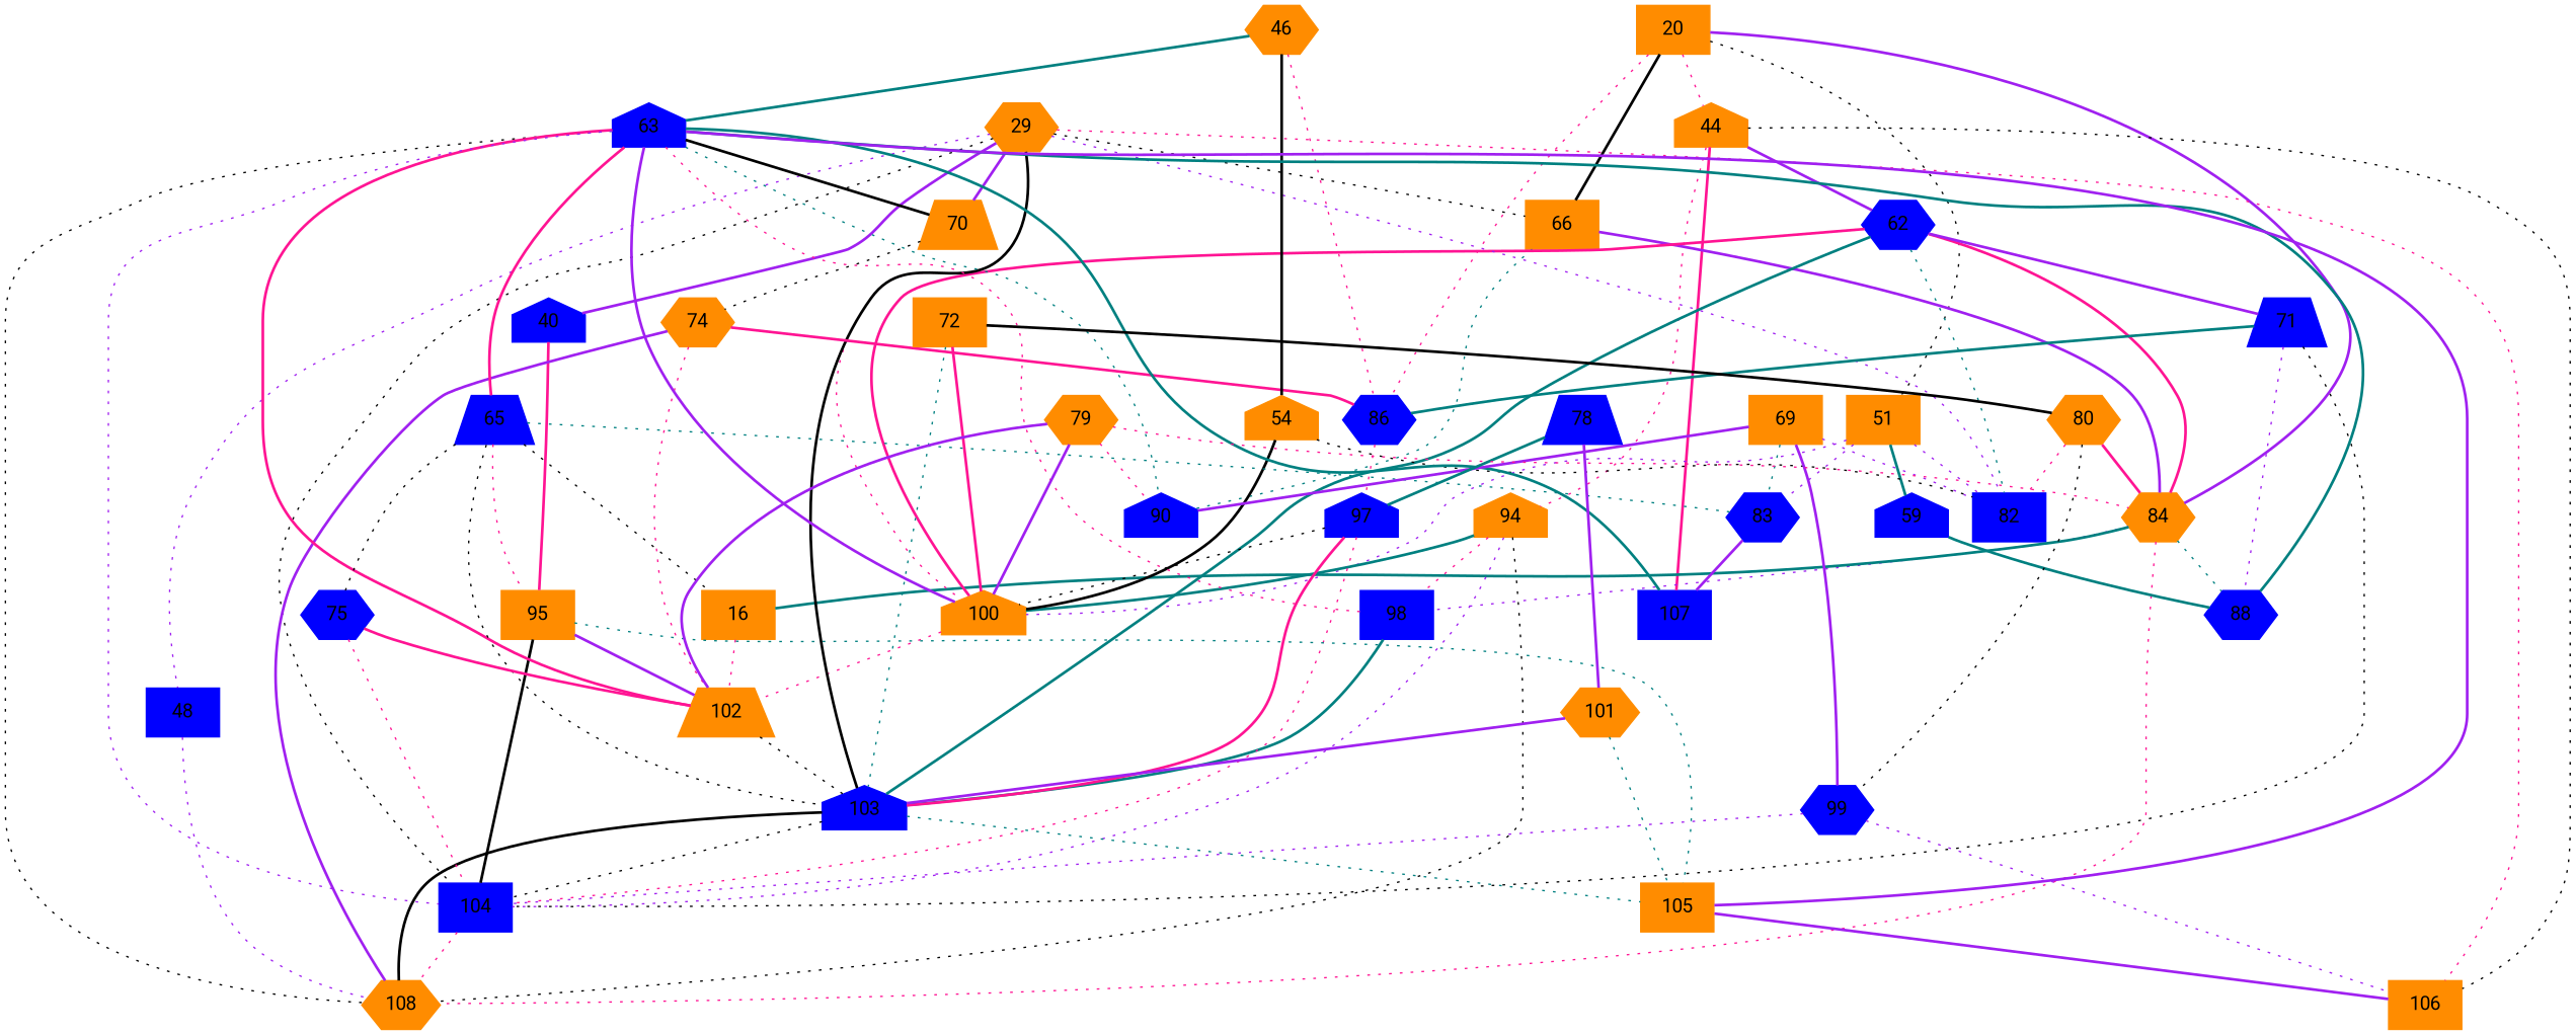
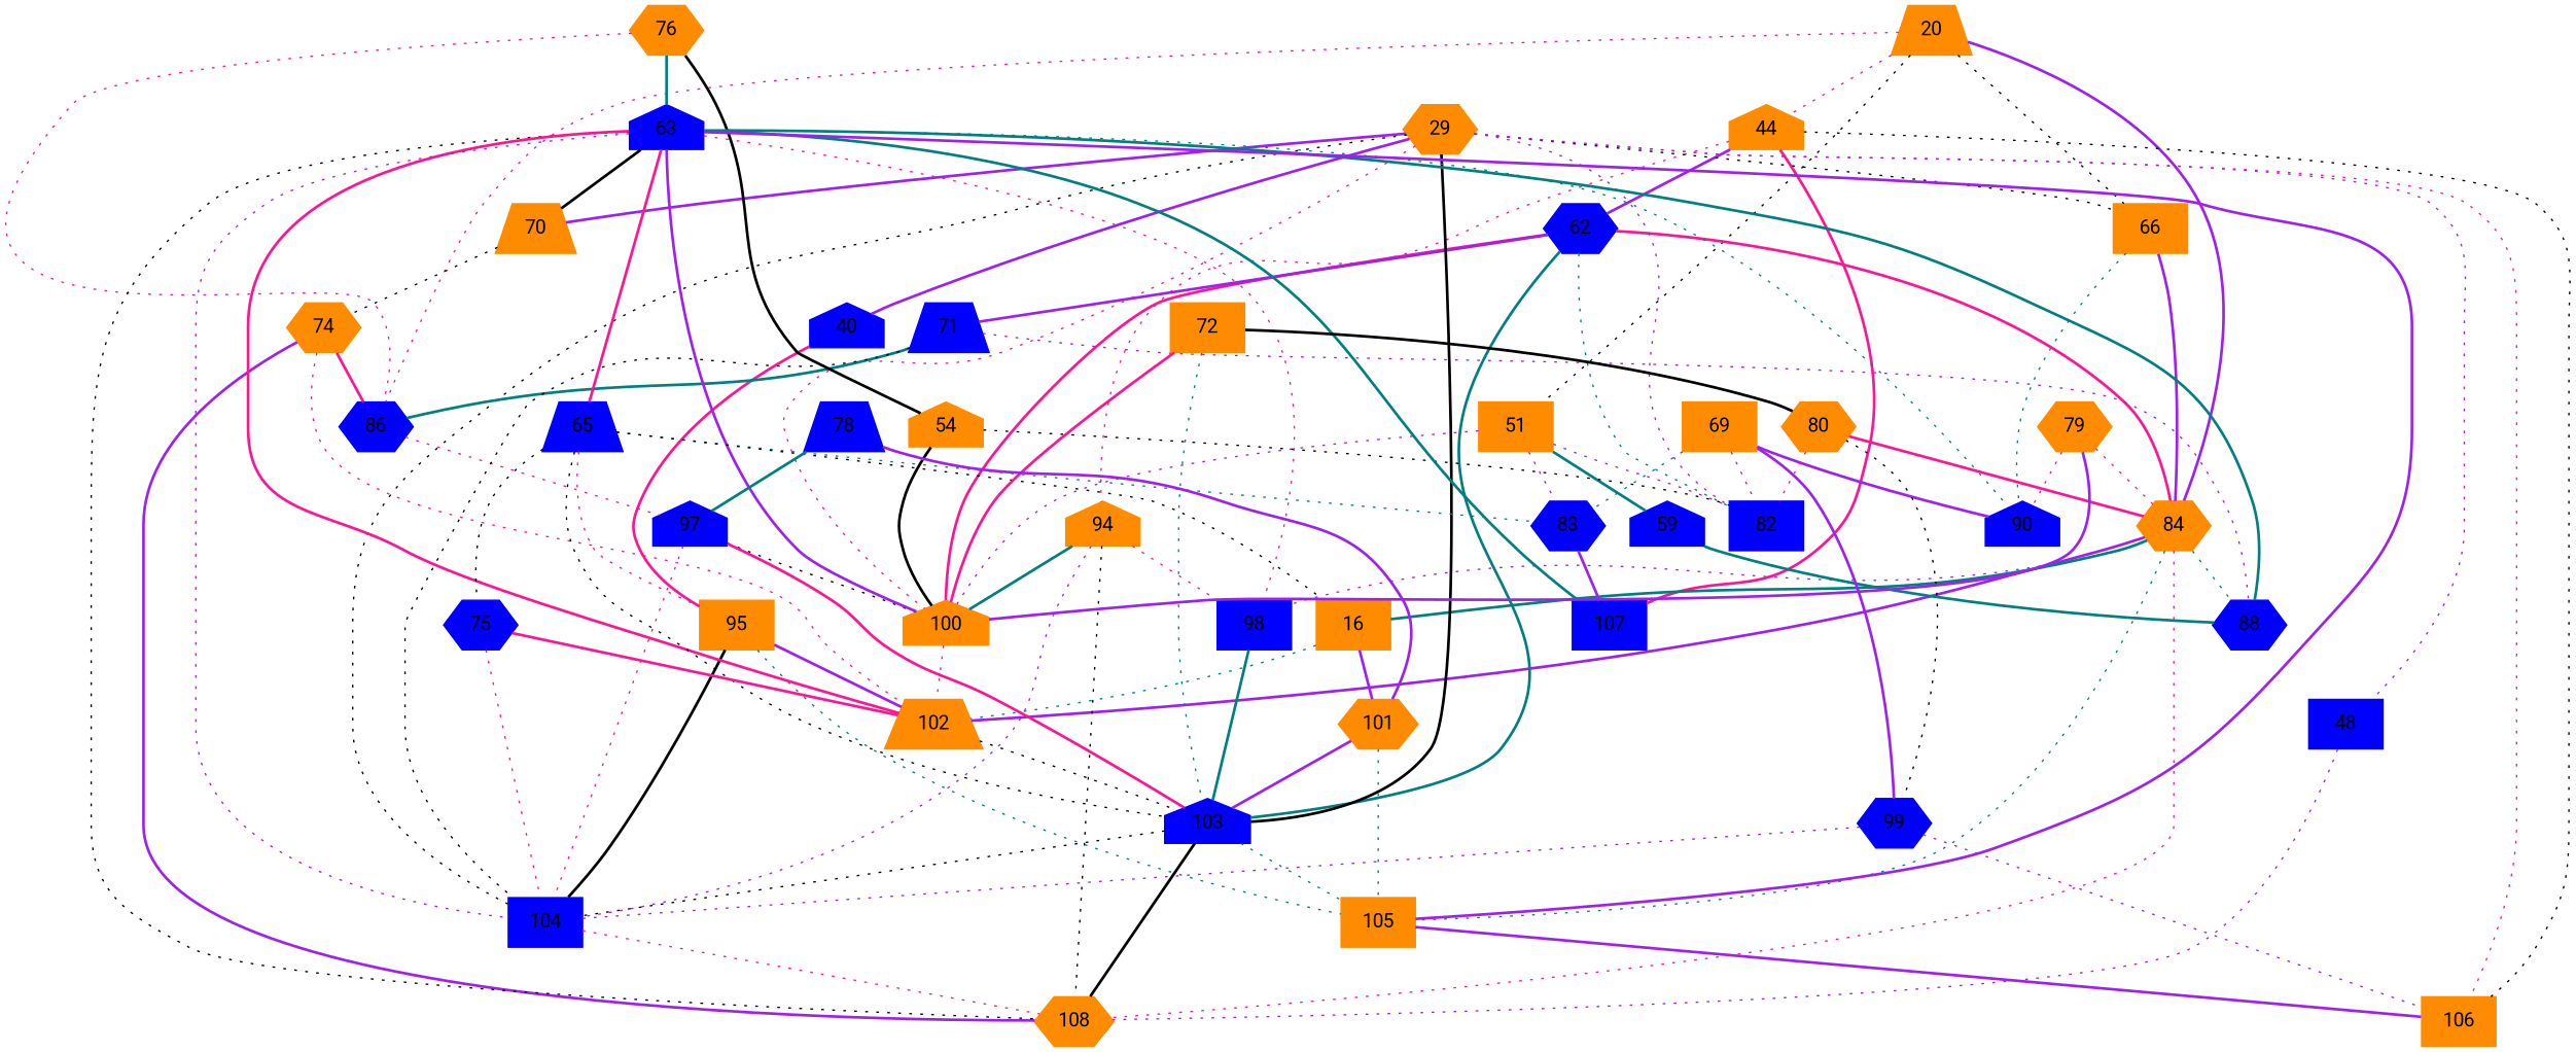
  graph {
    fontname=Roboto
    node [color=darkorange fontname=Roboto shape=box style=filled]
    edge [color=purple fontname=Roboto style=dotted]
-   20 [super="+19"]
+   20 [shape=trapezium super="+19"]
    44 [shape=house]
    51 [super="+28"]
    66
    84 [shape=hexagon super="+2+39+50"]
    86 [color=blue shape=hexagon]
    106 [super="+36+56"]
    62 [color=blue shape=hexagon]
    94 [shape=house super="+52"]
    107 [color=blue super="+17+55"]
    82 [color=blue super="+27"]
    100 [shape=house super="+43+57+81+91"]
    59 [color=blue shape=house]
    83 [color=blue shape=hexagon]
    90 [color=blue shape=house]
    108 [shape=hexagon super="+45+92"]
    88 [color=blue shape=hexagon]
    98 [color=blue super="+93+16+67"]
    102 [shape=trapezium super="+77+41"]
    105 [super="+7+38+18"]
    n21 [label=16]
    97 [color=blue shape=house super="+3"]
    29 [shape=hexagon super="+23"]
    40 [color=blue shape=house]
    48 [color=blue]
    70 [shape=trapezium]
    103 [color=blue shape=house super="+89+25+4+26+34+87"]
    104 [color=blue super="+12+14+76"]
    95 [super="+31+85"]
    74 [shape=hexagon]
    71 [color=blue shape=trapezium]
-   46 [shape=hexagon]
+   46 [shape=hexagon label=76]
    54 [shape=house]
    63 [color=blue shape=house super="+60+10+35"]
    65 [color=blue shape=trapezium super="+5"]
    75 [color=blue shape=hexagon]
    101 [shape=hexagon super="+53"]
    69
    99 [color=blue shape=hexagon super="+33"]
    72 [super="+8"]
    80 [shape=hexagon super="+68"]
    78 [color=blue shape=trapezium]
    79 [shape=hexagon]
    20 -- 44 [color=deeppink]
    20 -- 51 [color=black]
-   20 -- 66 [color=black style=bold weight=2]
+   20 -- 66 [color=black weight=2]
    20 -- 84 [style=bold]
    20 -- 86 [color=deeppink]
    44 -- 106 [color=black]
    44 -- 62 [style=bold]
    44 -- 94 [color=deeppink]
    44 -- 107 [color=deeppink style=bold]
    51 -- 82
    51 -- 100
    51 -- 59 [color=teal style=bold]
    51 -- 83
    66 -- 84 [style=bold]
    66 -- 90 [color=teal]
    84 -- 108 [color=deeppink]
    84 -- 88 [color=teal]
    84 -- 98 [weight=4]
-   79 -- 102 [style=bold]
+   84 -- 102 [style=bold]
+   84 -- 105 [color=teal weight=2]
    84 -- n21 [color=teal style=bold]
    86 -- 97 [color=deeppink]
    62 -- 84 [color=deeppink style=bold weight=2]
    62 -- 82 [color=teal]
    62 -- 100 [color=deeppink style=bold]
    62 -- 103 [color=teal style=bold weight=2]
    62 -- 71 [style=bold]
    94 -- 100 [color=teal style=bold weight=3]
    94 -- 108 [color=black weight=2]
    94 -- 98 [color=deeppink weight=2]
    94 -- 104
    100 -- 102 [color=deeppink weight=2]
    59 -- 88 [color=teal style=bold]
    83 -- 107 [style=bold]
    98 -- 103 [color=teal style=bold weight=2]
    102 -- 103 [color=black weight=4]
    105 -- 106 [style=bold]
-   n21 -- 102 [color=deeppink]
+   n21 -- 102 [color=teal]
+   n21 -- 101 [style=bold]
    97 -- 100 [color=black]
    97 -- 103 [color=deeppink style=bold]
    97 -- 104 [color=deeppink]
    29 -- 66 [color=black weight=2]
    29 -- 106 [color=deeppink]
    29 -- 82
    29 -- 100 [color=deeppink]
    29 -- 40 [style=bold]
    29 -- 48
    29 -- 70 [style=bold]
    29 -- 103 [color=black style=bold]
    29 -- 104 [color=black weight=3]
    40 -- 95 [color=deeppink style=bold]
    48 -- 108
    70 -- 74 [color=black]
    103 -- 108 [color=black style=bold weight=2]
    103 -- 105 [color=teal]
    103 -- 104 [color=black]
    104 -- 108 [color=deeppink]
    95 -- 102 [style=bold]
    95 -- 105 [color=teal weight=2]
    95 -- 104 [color=black style=bold weight=2]
    74 -- 86 [color=deeppink style=bold]
    74 -- 108 [style=bold]
    74 -- 102 [color=deeppink]
    71 -- 86 [color=teal style=bold]
    71 -- 88
    71 -- 104 [color=black]
    46 -- 86 [color=deeppink]
    46 -- 54 [color=black style=bold]
    46 -- 63 [color=teal style=bold]
    54 -- 82 [color=black]
    54 -- 100 [color=black style=bold]
    63 -- 107 [color=teal style=bold weight=2]
    63 -- 100 [style=bold weight=3]
    63 -- 90 [color=teal]
    63 -- 108 [color=black]
    63 -- 88 [color=teal style=bold]
    63 -- 98 [color=deeppink weight=3]
    63 -- 102 [color=deeppink style=bold weight=2]
    63 -- 105 [style=bold]
    63 -- 70 [color=black style=bold]
    63 -- 104 [weight=3]
    63 -- 65 [color=deeppink style=bold]
    65 -- 83 [color=teal weight=2]
    65 -- n21 [color=black]
    65 -- 103 [color=black]
    65 -- 95 [color=deeppink]
    65 -- 75 [color=black]
    75 -- 102 [color=deeppink style=bold]
    75 -- 104 [color=deeppink]
    101 -- 105 [color=teal weight=2]
    101 -- 103 [style=bold]
    69 -- 82
    69 -- 83 [color=teal]
    69 -- 90 [style=bold]
    69 -- 99 [style=bold]
    99 -- 106
    99 -- 104 [weight=2]
    72 -- 100 [color=deeppink style=bold weight=3]
    72 -- 103 [color=teal weight=3]
    72 -- 80 [color=black style=bold]
    80 -- 84 [color=deeppink style=bold]
    80 -- 82 [color=deeppink weight=2]
    80 -- 99 [color=black]
    78 -- 97 [color=teal style=bold]
    78 -- 101 [style=bold]
    79 -- 84 [color=deeppink]
    79 -- 100 [style=bold]
    79 -- 90 [color=deeppink]
  }
